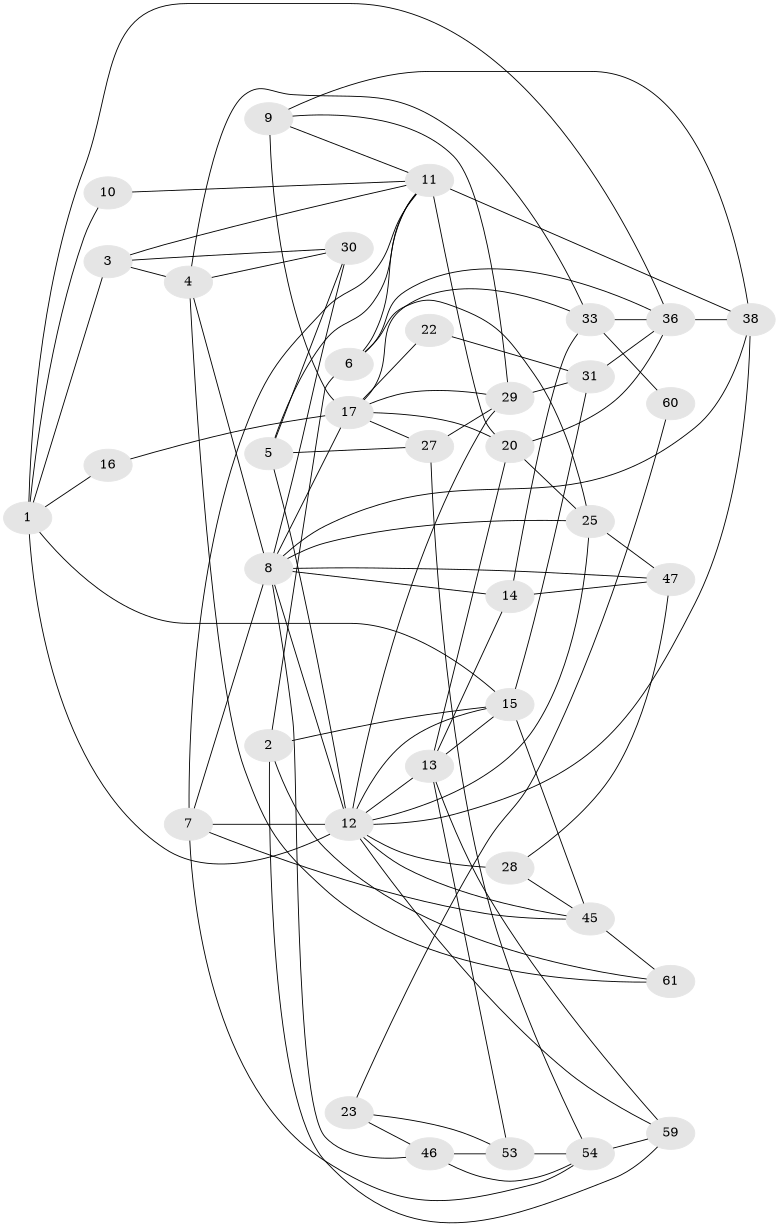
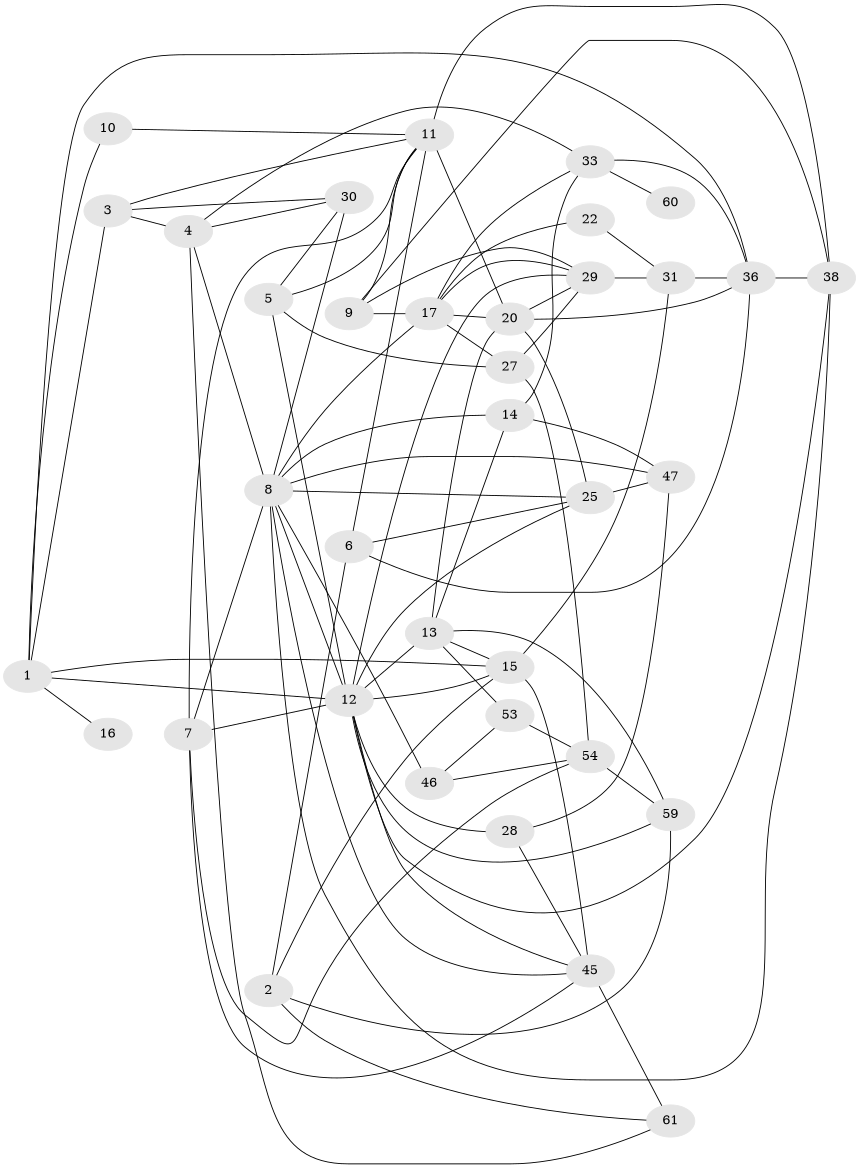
  graph {
    rankdir=LR
    node [color=gray90 style=filled]
    1 [super="+52"]
    3 [super="+43"]
    10
    12 [super="+55+42+18"]
    15 [super="+35"]
    16
    36
    4
    11 [super="+51"]
    30 [super="+32"]
    59
    13 [super="+19"]
    25
    45 [super="+48"]
    38
    29
    28
    31
    17 [super="+49"]
    6 [super="+40"]
    2
    61
    8 [super="+41+34"]
    33 [super="+37"]
    20 [super="+39"]
    14
    46
    47
    60
    5 [super="+21"]
    27
    54 [super="+56"]
    53
    7 [super="+24"]
    22
    9 [super="+57"]
-   23
    1 -- 3
    1 -- 10
    1 -- 12 [weight=3]
    1 -- 15
    1 -- 16
    1 -- 36
    3 -- 4
    3 -- 11
    3 -- 30
    10 -- 11
    12 -- 15
    12 -- 59
    12 -- 13
    12 -- 25
    12 -- 45
    12 -- 38
    12 -- 29
    12 -- 28
    15 -- 45
    15 -- 31
-   16 -- 17
    36 -- 38
    4 -- 30
    4 -- 61
    4 -- 8
    4 -- 33
    11 -- 38
    11 -- 20
    13 -- 15
    13 -- 59
    13 -- 20
    13 -- 14
    13 -- 53
    25 -- 47
    45 -- 61 [weight=2]
    29 -- 31
    28 -- 45
    28 -- 47
    31 -- 36
    17 -- 29
    17 -- 33
    17 -- 20
    17 -- 27
    17 -- 22
    6 -- 36
    6 -- 11
    6 -- 25
    2 -- 15
    2 -- 59
    2 -- 6
    2 -- 61
    8 -- 12 [weight=2]
    8 -- 30
    8 -- 25
+   8 -- 45
    8 -- 38
    8 -- 17
    8 -- 14 [weight=2]
    8 -- 46
    8 -- 47
    33 -- 36
    33 -- 60
    20 -- 36
    20 -- 25
+   20 -- 29
    14 -- 33
    14 -- 47
    46 -- 54
    46 -- 53
    5 -- 12
    5 -- 11
    5 -- 30 [weight=2]
    5 -- 27
    27 -- 29
    27 -- 54
    54 -- 59
    53 -- 54
    7 -- 12
    7 -- 11
    7 -- 45
    7 -- 8
    7 -- 54
    22 -- 31
    9 -- 11
    9 -- 38
    9 -- 29
    9 -- 17
-   23 -- 46
-   23 -- 60
-   23 -- 53
  }
